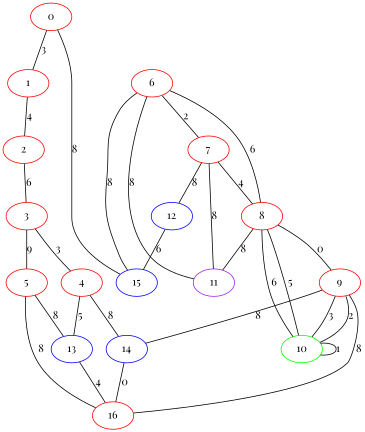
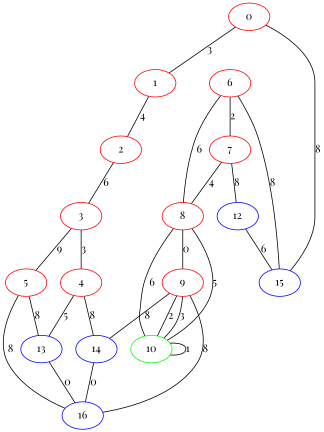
  graph {
    fontname="Playfair Display"
    node [color=red fontname="Playfair Display" weight=1]
    edge [fontname="Playfair Display"]
    0
    1
    15 [color=blue weight=3]
    2
    12 [color=blue weight=3]
    3
    4
    5
    14 [color=blue weight=3]
    13 [color=blue weight=3]
-   16 [weight=3]
+   16 [color=blue weight=3]
    6
    7
    8
-   11 [color=purple weight=4]
    9
    10 [color=green weight=2]
    0 -- 1 [label=3]
    0 -- 15 [label=8]
    1 -- 2 [label=4]
    2 -- 3 [label=6]
    12 -- 15 [label=6]
    3 -- 4 [label=3]
    3 -- 5 [label=9]
    4 -- 14 [label=8]
    4 -- 13 [label=5]
    5 -- 13 [label=8]
    5 -- 16 [label=8]
    14 -- 16 [label=0]
-   13 -- 16 [label=4]
+   13 -- 16 [label=0]
    6 -- 15 [label=8]
    6 -- 7 [label=2]
    6 -- 8 [label=6]
-   6 -- 11 [label=8]
    7 -- 12 [label=8]
    7 -- 8 [label=4]
-   7 -- 11 [label=8]
-   8 -- 11 [label=8]
    8 -- 9 [label=0]
    8 -- 10 [label=5]
    8 -- 10 [label=6]
    9 -- 14 [label=8]
    9 -- 16 [label=8]
    9 -- 10 [label=2]
    9 -- 10 [label=3]
    10 -- 10 [label=1]
  }
